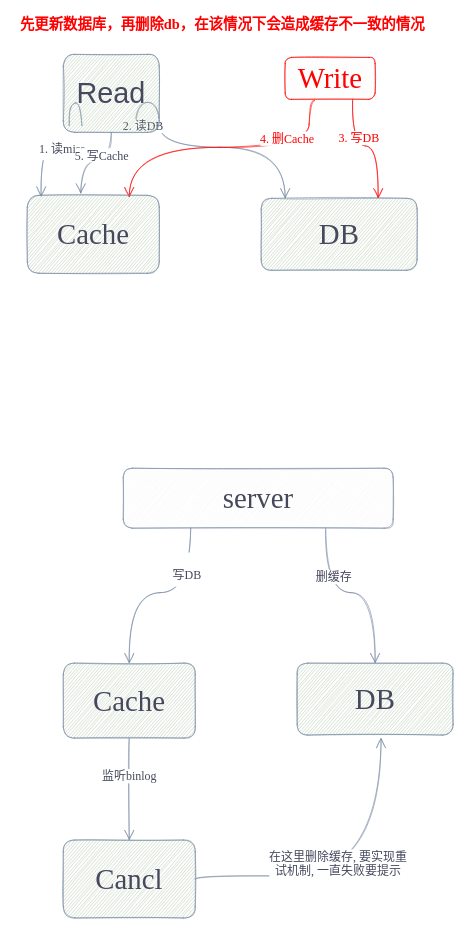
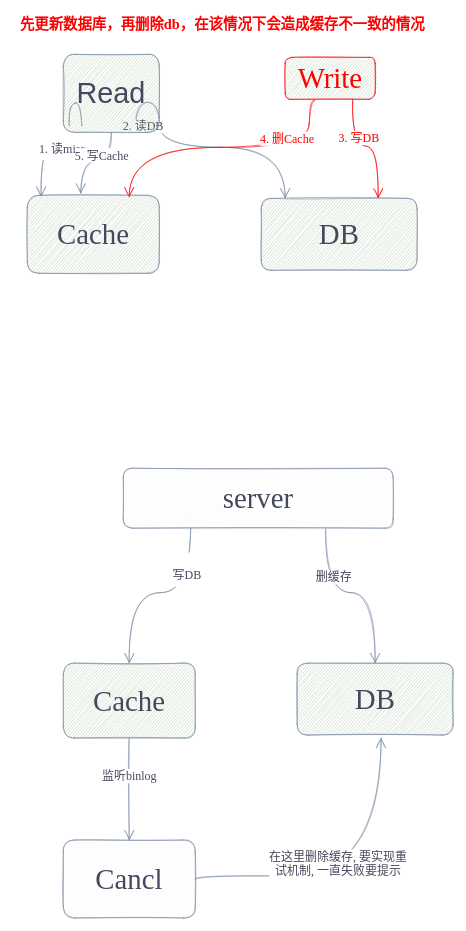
  <mxCell id="0" />
  <mxCell id="1" parent="0" />
  <mxCell id="2" style="edgeStyle=orthogonalEdgeStyle;curved=1;rounded=0;sketch=1;hachureGap=4;orthogonalLoop=1;jettySize=auto;html=1;exitX=0.2;exitY=1.013;exitDx=0;exitDy=0;entryX=0.105;entryY=0.015;entryDx=0;entryDy=0;entryPerimeter=0;fontFamily=Architects Daughter;fontSource=https%3A%2F%2Ffonts.googleapis.com%2Fcss%3Ffamily%3DArchitects%2BDaughter;fontSize=48;fontColor=#46495D;endArrow=open;startSize=14;endSize=14;sourcePerimeterSpacing=8;targetPerimeterSpacing=8;strokeColor=#788AA3;fillColor=#B2C9AB;exitPerimeter=0;" parent="1" source="8" target="14" edge="1"><mxGeometry relative="1" as="geometry"><Array as="points"><mxPoint x="115" y="171" /><mxPoint x="115" y="235" /><mxPoint x="68" y="235" /></Array></mxGeometry></mxCell>
  <mxCell id="3" value="&lt;font style=&quot;font-size: 20px;&quot;&gt;1. 读miss&lt;/font&gt;" style="edgeLabel;html=1;align=center;verticalAlign=middle;resizable=0;points=[];fontSize=48;fontFamily=Architects Daughter;fontColor=#46495D;" parent="2" vertex="1" connectable="0"><mxGeometry x="0.082" y="2" relative="1" as="geometry"><mxPoint as="offset" /></mxGeometry></mxCell>
  <mxCell id="4" style="edgeStyle=orthogonalEdgeStyle;curved=1;rounded=0;sketch=1;hachureGap=4;orthogonalLoop=1;jettySize=auto;html=1;exitX=0.75;exitY=1;exitDx=0;exitDy=0;entryX=0.154;entryY=0;entryDx=0;entryDy=0;entryPerimeter=0;fontFamily=Architects Daughter;fontSource=https%3A%2F%2Ffonts.googleapis.com%2Fcss%3Ffamily%3DArchitects%2BDaughter;fontSize=20;fontColor=#46495D;endArrow=open;startSize=14;endSize=14;sourcePerimeterSpacing=8;targetPerimeterSpacing=8;strokeColor=#788AA3;fillColor=#B2C9AB;" parent="1" source="8" target="15" edge="1"><mxGeometry relative="1" as="geometry"><Array as="points"><mxPoint x="265" y="170" /><mxPoint x="265" y="245" /><mxPoint x="475" y="245" /></Array></mxGeometry></mxCell>
  <mxCell id="5" value="2.&amp;nbsp;读DB" style="edgeLabel;html=1;align=center;verticalAlign=middle;resizable=0;points=[];fontSize=20;fontFamily=Architects Daughter;fontColor=#46495D;" parent="4" vertex="1" connectable="0"><mxGeometry x="-0.333" y="7" relative="1" as="geometry"><mxPoint x="-35" y="-25" as="offset" /></mxGeometry></mxCell>
  <mxCell id="6" style="edgeStyle=orthogonalEdgeStyle;curved=1;rounded=0;sketch=1;hachureGap=4;orthogonalLoop=1;jettySize=auto;html=1;exitX=0.5;exitY=1;exitDx=0;exitDy=0;entryX=0.405;entryY=-0.023;entryDx=0;entryDy=0;entryPerimeter=0;fontFamily=Architects Daughter;fontSource=https%3A%2F%2Ffonts.googleapis.com%2Fcss%3Ffamily%3DArchitects%2BDaughter;fontSize=20;fontColor=#46495D;endArrow=open;startSize=14;endSize=14;sourcePerimeterSpacing=8;targetPerimeterSpacing=8;strokeColor=#788AA3;fillColor=#B2C9AB;" parent="1" source="8" target="14" edge="1"><mxGeometry relative="1" as="geometry" /></mxCell>
  <mxCell id="7" value="5. 写Cache" style="edgeLabel;html=1;align=center;verticalAlign=middle;resizable=0;points=[];fontSize=20;fontFamily=Architects Daughter;fontColor=#46495D;" parent="6" vertex="1" connectable="0"><mxGeometry x="-0.157" y="-10" relative="1" as="geometry"><mxPoint as="offset" /></mxGeometry></mxCell>
  <mxCell id="8" value="&lt;font style=&quot;font-size: 48px;&quot;&gt;Read&lt;/font&gt;" style="rounded=1;whiteSpace=wrap;html=1;sketch=1;fillColor=#B2C9AB;strokeColor=#788AA3;fontColor=#46495D;" parent="1" vertex="1"><mxGeometry x="105" y="90" width="160" height="130" as="geometry" /></mxCell>
  <mxCell id="9" style="edgeStyle=orthogonalEdgeStyle;curved=1;rounded=0;sketch=1;hachureGap=4;orthogonalLoop=1;jettySize=auto;html=1;exitX=0.75;exitY=1;exitDx=0;exitDy=0;entryX=0.75;entryY=0;entryDx=0;entryDy=0;fontFamily=Architects Daughter;fontSource=https%3A%2F%2Ffonts.googleapis.com%2Fcss%3Ffamily%3DArchitects%2BDaughter;fontSize=20;fontColor=#46495D;endArrow=open;startSize=14;endSize=14;sourcePerimeterSpacing=8;targetPerimeterSpacing=8;strokeColor=#FF0000;fillColor=#B2C9AB;" parent="1" source="13" target="15" edge="1"><mxGeometry relative="1" as="geometry" /></mxCell>
  <mxCell id="10" value="&lt;font color=&quot;#ff0000&quot;&gt;3. 写DB&lt;/font&gt;" style="edgeLabel;html=1;align=center;verticalAlign=middle;resizable=0;points=[];fontSize=20;fontFamily=Architects Daughter;fontColor=#46495D;" parent="9" vertex="1" connectable="0"><mxGeometry x="-0.393" y="10" relative="1" as="geometry"><mxPoint as="offset" /></mxGeometry></mxCell>
  <mxCell id="11" style="edgeStyle=orthogonalEdgeStyle;curved=1;rounded=0;sketch=1;hachureGap=4;orthogonalLoop=1;jettySize=auto;html=1;exitX=0.327;exitY=1.029;exitDx=0;exitDy=0;entryX=0.723;entryY=-0.015;entryDx=0;entryDy=0;entryPerimeter=0;fontFamily=Architects Daughter;fontSource=https%3A%2F%2Ffonts.googleapis.com%2Fcss%3Ffamily%3DArchitects%2BDaughter;fontSize=20;fontColor=#46495D;endArrow=open;startSize=14;endSize=14;sourcePerimeterSpacing=8;targetPerimeterSpacing=8;strokeColor=#FF0000;fillColor=#B2C9AB;exitPerimeter=0;" parent="1" source="13" edge="1"><mxGeometry relative="1" as="geometry"><mxPoint x="523.44" y="170" as="sourcePoint" /><mxPoint x="215" y="328.05" as="targetPoint" /><Array as="points"><mxPoint x="515" y="167" /><mxPoint x="515" y="245" /><mxPoint x="215" y="245" /></Array></mxGeometry></mxCell>
  <mxCell id="12" value="&lt;font color=&quot;#ff0000&quot;&gt;4.&amp;nbsp;删Cache&lt;/font&gt;" style="edgeLabel;html=1;align=center;verticalAlign=middle;resizable=0;points=[];fontSize=20;fontFamily=Architects Daughter;fontColor=#46495D;" parent="11" vertex="1" connectable="0"><mxGeometry x="-0.47" y="-16" relative="1" as="geometry"><mxPoint as="offset" /></mxGeometry></mxCell>
- <mxCell id="13" value="&lt;font color=&quot;#ff0000&quot; style=&quot;font-size: 48px;&quot;&gt;Write&lt;/font&gt;" style="rounded=1;whiteSpace=wrap;html=1;sketch=1;hachureGap=4;fontFamily=Architects Daughter;fontSource=https%3A%2F%2Ffonts.googleapis.com%2Fcss%3Ffamily%3DArchitects%2BDaughter;fontSize=20;fontColor=#46495D;strokeColor=#FF0000;fillColor=#f5f5f5;" parent="1" vertex="1"><mxGeometry x="475" y="95" width="150" height="70" as="geometry" /></mxCell>
+ <mxCell id="13" value="&lt;font color=&quot;#ff0000&quot; style=&quot;font-size: 48px;&quot;&gt;Write&lt;/font&gt;" style="rounded=1;whiteSpace=wrap;html=1;sketch=1;hachureGap=4;fontFamily=Architects Daughter;fontSource=https%3A%2F%2Ffonts.googleapis.com%2Fcss%3Ffamily%3DArchitects%2BDaughter;fontSize=20;fontColor=#46495D;strokeColor=#FF0000;fillColor=#B2C9AB;" parent="1" vertex="1"><mxGeometry x="475" y="95" width="150" height="70" as="geometry" /></mxCell>
  <mxCell id="14" value="&lt;font style=&quot;font-size: 48px;&quot;&gt;Cache&lt;/font&gt;" style="rounded=1;whiteSpace=wrap;html=1;sketch=1;hachureGap=4;fontFamily=Architects Daughter;fontSource=https%3A%2F%2Ffonts.googleapis.com%2Fcss%3Ffamily%3DArchitects%2BDaughter;fontSize=20;fontColor=#46495D;strokeColor=#788AA3;fillColor=#B2C9AB;" parent="1" vertex="1"><mxGeometry x="45" y="325" width="220" height="130" as="geometry" /></mxCell>
  <mxCell id="15" value="&lt;font style=&quot;font-size: 48px;&quot;&gt;DB&lt;/font&gt;" style="rounded=1;whiteSpace=wrap;html=1;sketch=1;hachureGap=4;fontFamily=Architects Daughter;fontSource=https%3A%2F%2Ffonts.googleapis.com%2Fcss%3Ffamily%3DArchitects%2BDaughter;fontSize=20;fontColor=#46495D;strokeColor=#788AA3;fillColor=#B2C9AB;" parent="1" vertex="1"><mxGeometry x="435" y="330" width="260" height="120" as="geometry" /></mxCell>
  <mxCell id="16" value="&lt;span style=&quot;font-family: 微软雅黑; background-color: rgba(255, 255, 255, 0.01);&quot;&gt;&lt;font style=&quot;font-size: 24px;&quot;&gt;&lt;b&gt;先更新数据库，再删除db，在该情况下会造成缓存不一致的情况&lt;/b&gt;&lt;/font&gt;&lt;/span&gt;" style="text;html=1;align=center;verticalAlign=middle;resizable=0;points=[];autosize=1;strokeColor=none;fillColor=none;fontSize=20;fontFamily=Architects Daughter;fontColor=#FF0000;" parent="1" vertex="1"><mxGeometry x="20" y="20" width="700" height="40" as="geometry" /></mxCell>
  <mxCell id="17" style="edgeStyle=orthogonalEdgeStyle;curved=1;rounded=0;sketch=1;hachureGap=4;orthogonalLoop=1;jettySize=auto;html=1;exitX=0.25;exitY=1;exitDx=0;exitDy=0;entryX=0.5;entryY=0;entryDx=0;entryDy=0;fontFamily=Architects Daughter;fontSource=https%3A%2F%2Ffonts.googleapis.com%2Fcss%3Ffamily%3DArchitects%2BDaughter;fontSize=48;fontColor=#1A1A1A;endArrow=open;startSize=14;endSize=14;sourcePerimeterSpacing=8;targetPerimeterSpacing=8;strokeColor=#788AA3;fillColor=#B2C9AB;" parent="1" source="21" target="24" edge="1"><mxGeometry relative="1" as="geometry" /></mxCell>
  <mxCell id="18" value="&lt;font color=&quot;#46495d&quot; style=&quot;font-size: 20px;&quot;&gt;写DB&lt;/font&gt;" style="edgeLabel;html=1;align=center;verticalAlign=middle;resizable=0;points=[];fontSize=48;fontFamily=Architects Daughter;fontColor=#1A1A1A;" parent="17" vertex="1" connectable="0"><mxGeometry x="-0.585" y="-7" relative="1" as="geometry"><mxPoint as="offset" /></mxGeometry></mxCell>
  <mxCell id="19" style="edgeStyle=orthogonalEdgeStyle;curved=1;rounded=0;sketch=1;hachureGap=4;orthogonalLoop=1;jettySize=auto;html=1;exitX=0.75;exitY=1;exitDx=0;exitDy=0;entryX=0.5;entryY=0;entryDx=0;entryDy=0;fontFamily=Architects Daughter;fontSource=https%3A%2F%2Ffonts.googleapis.com%2Fcss%3Ffamily%3DArchitects%2BDaughter;fontSize=20;fontColor=#46495D;endArrow=open;startSize=14;endSize=14;sourcePerimeterSpacing=8;targetPerimeterSpacing=8;strokeColor=#788AA3;fillColor=#B2C9AB;" parent="1" source="21" target="25" edge="1"><mxGeometry relative="1" as="geometry" /></mxCell>
  <mxCell id="20" value="删缓存" style="edgeLabel;html=1;align=center;verticalAlign=middle;resizable=0;points=[];fontSize=20;fontFamily=Architects Daughter;fontColor=#46495D;" parent="19" vertex="1" connectable="0"><mxGeometry x="-0.168" y="11" relative="1" as="geometry"><mxPoint x="-8" y="-16" as="offset" /></mxGeometry></mxCell>
  <mxCell id="21" value="&lt;font color=&quot;#46495d&quot; style=&quot;font-size: 48px;&quot;&gt;server&lt;/font&gt;" style="rounded=1;whiteSpace=wrap;html=1;sketch=1;hachureGap=4;fontFamily=Architects Daughter;fontSource=https%3A%2F%2Ffonts.googleapis.com%2Fcss%3Ffamily%3DArchitects%2BDaughter;fontSize=24;fontColor=#FF0000;strokeColor=#788AA3;fillColor=#f5f5f5;" parent="1" vertex="1"><mxGeometry x="205" y="780" width="450" height="100" as="geometry" /></mxCell>
  <mxCell id="22" style="edgeStyle=orthogonalEdgeStyle;curved=1;rounded=0;sketch=1;hachureGap=4;orthogonalLoop=1;jettySize=auto;html=1;exitX=0.5;exitY=1;exitDx=0;exitDy=0;entryX=0.5;entryY=0;entryDx=0;entryDy=0;fontFamily=Architects Daughter;fontSource=https%3A%2F%2Ffonts.googleapis.com%2Fcss%3Ffamily%3DArchitects%2BDaughter;fontSize=20;fontColor=#46495D;endArrow=open;startSize=14;endSize=14;sourcePerimeterSpacing=8;targetPerimeterSpacing=8;strokeColor=#788AA3;fillColor=#B2C9AB;" parent="1" source="24" target="28" edge="1"><mxGeometry relative="1" as="geometry" /></mxCell>
  <mxCell id="23" value="监听binlog" style="edgeLabel;html=1;align=center;verticalAlign=middle;resizable=0;points=[];fontSize=20;fontFamily=Architects Daughter;fontColor=#46495D;" parent="22" vertex="1" connectable="0"><mxGeometry x="-0.267" y="-1" relative="1" as="geometry"><mxPoint as="offset" /></mxGeometry></mxCell>
  <mxCell id="24" value="&lt;font style=&quot;font-size: 48px;&quot;&gt;Cache&lt;/font&gt;" style="rounded=1;whiteSpace=wrap;html=1;sketch=1;hachureGap=4;fontFamily=Architects Daughter;fontSource=https%3A%2F%2Ffonts.googleapis.com%2Fcss%3Ffamily%3DArchitects%2BDaughter;fontSize=20;fontColor=#46495D;strokeColor=#788AA3;fillColor=#B2C9AB;" parent="1" vertex="1"><mxGeometry x="105" y="1105" width="220" height="125" as="geometry" /></mxCell>
  <mxCell id="25" value="&lt;font style=&quot;font-size: 48px;&quot;&gt;DB&lt;/font&gt;" style="rounded=1;whiteSpace=wrap;html=1;sketch=1;hachureGap=4;fontFamily=Architects Daughter;fontSource=https%3A%2F%2Ffonts.googleapis.com%2Fcss%3Ffamily%3DArchitects%2BDaughter;fontSize=20;fontColor=#46495D;strokeColor=#788AA3;fillColor=#B2C9AB;" parent="1" vertex="1"><mxGeometry x="495" y="1105" width="260" height="120" as="geometry" /></mxCell>
  <mxCell id="26" style="edgeStyle=orthogonalEdgeStyle;curved=1;rounded=0;sketch=1;hachureGap=4;orthogonalLoop=1;jettySize=auto;html=1;exitX=1;exitY=0.5;exitDx=0;exitDy=0;entryX=0.538;entryY=1.042;entryDx=0;entryDy=0;entryPerimeter=0;fontFamily=Architects Daughter;fontSource=https%3A%2F%2Ffonts.googleapis.com%2Fcss%3Ffamily%3DArchitects%2BDaughter;fontSize=20;fontColor=#46495D;endArrow=open;startSize=14;endSize=14;sourcePerimeterSpacing=8;targetPerimeterSpacing=8;strokeColor=#788AA3;fillColor=#B2C9AB;" parent="1" source="28" target="25" edge="1"><mxGeometry relative="1" as="geometry"><Array as="points"><mxPoint x="325" y="1460" /><mxPoint x="635" y="1460" /></Array></mxGeometry></mxCell>
  <mxCell id="27" value="在这里删除缓存,&amp;nbsp;要实现重&lt;br&gt;试机制,&amp;nbsp;一直失败要提示" style="edgeLabel;html=1;align=center;verticalAlign=middle;resizable=0;points=[];fontSize=20;fontFamily=Architects Daughter;fontColor=#46495D;" parent="26" vertex="1" connectable="0"><mxGeometry x="-0.112" y="22" relative="1" as="geometry"><mxPoint as="offset" /></mxGeometry></mxCell>
- <mxCell id="28" value="&lt;span style=&quot;font-size: 48px;&quot;&gt;Cancl&lt;/span&gt;" style="rounded=1;whiteSpace=wrap;html=1;sketch=1;hachureGap=4;fontFamily=Architects Daughter;fontSource=https%3A%2F%2Ffonts.googleapis.com%2Fcss%3Ffamily%3DArchitects%2BDaughter;fontSize=20;fontColor=#46495D;strokeColor=#788AA3;fillColor=#B2C9AB;" parent="1" vertex="1"><mxGeometry x="105" y="1400" width="220" height="130" as="geometry" /></mxCell>
+ <mxCell id="28" value="&lt;span style=&quot;font-size: 48px;&quot;&gt;Cancl&lt;/span&gt;" style="rounded=1;whiteSpace=wrap;html=1;sketch=1;hachureGap=4;fontFamily=Architects Daughter;fontSource=https%3A%2F%2Ffonts.googleapis.com%2Fcss%3Ffamily%3DArchitects%2BDaughter;fontSize=20;fontColor=#46495D;strokeColor=#788AA3;fillColor=#f5f5f5;" parent="1" vertex="1"><mxGeometry x="105" y="1400" width="220" height="130" as="geometry" /></mxCell>
